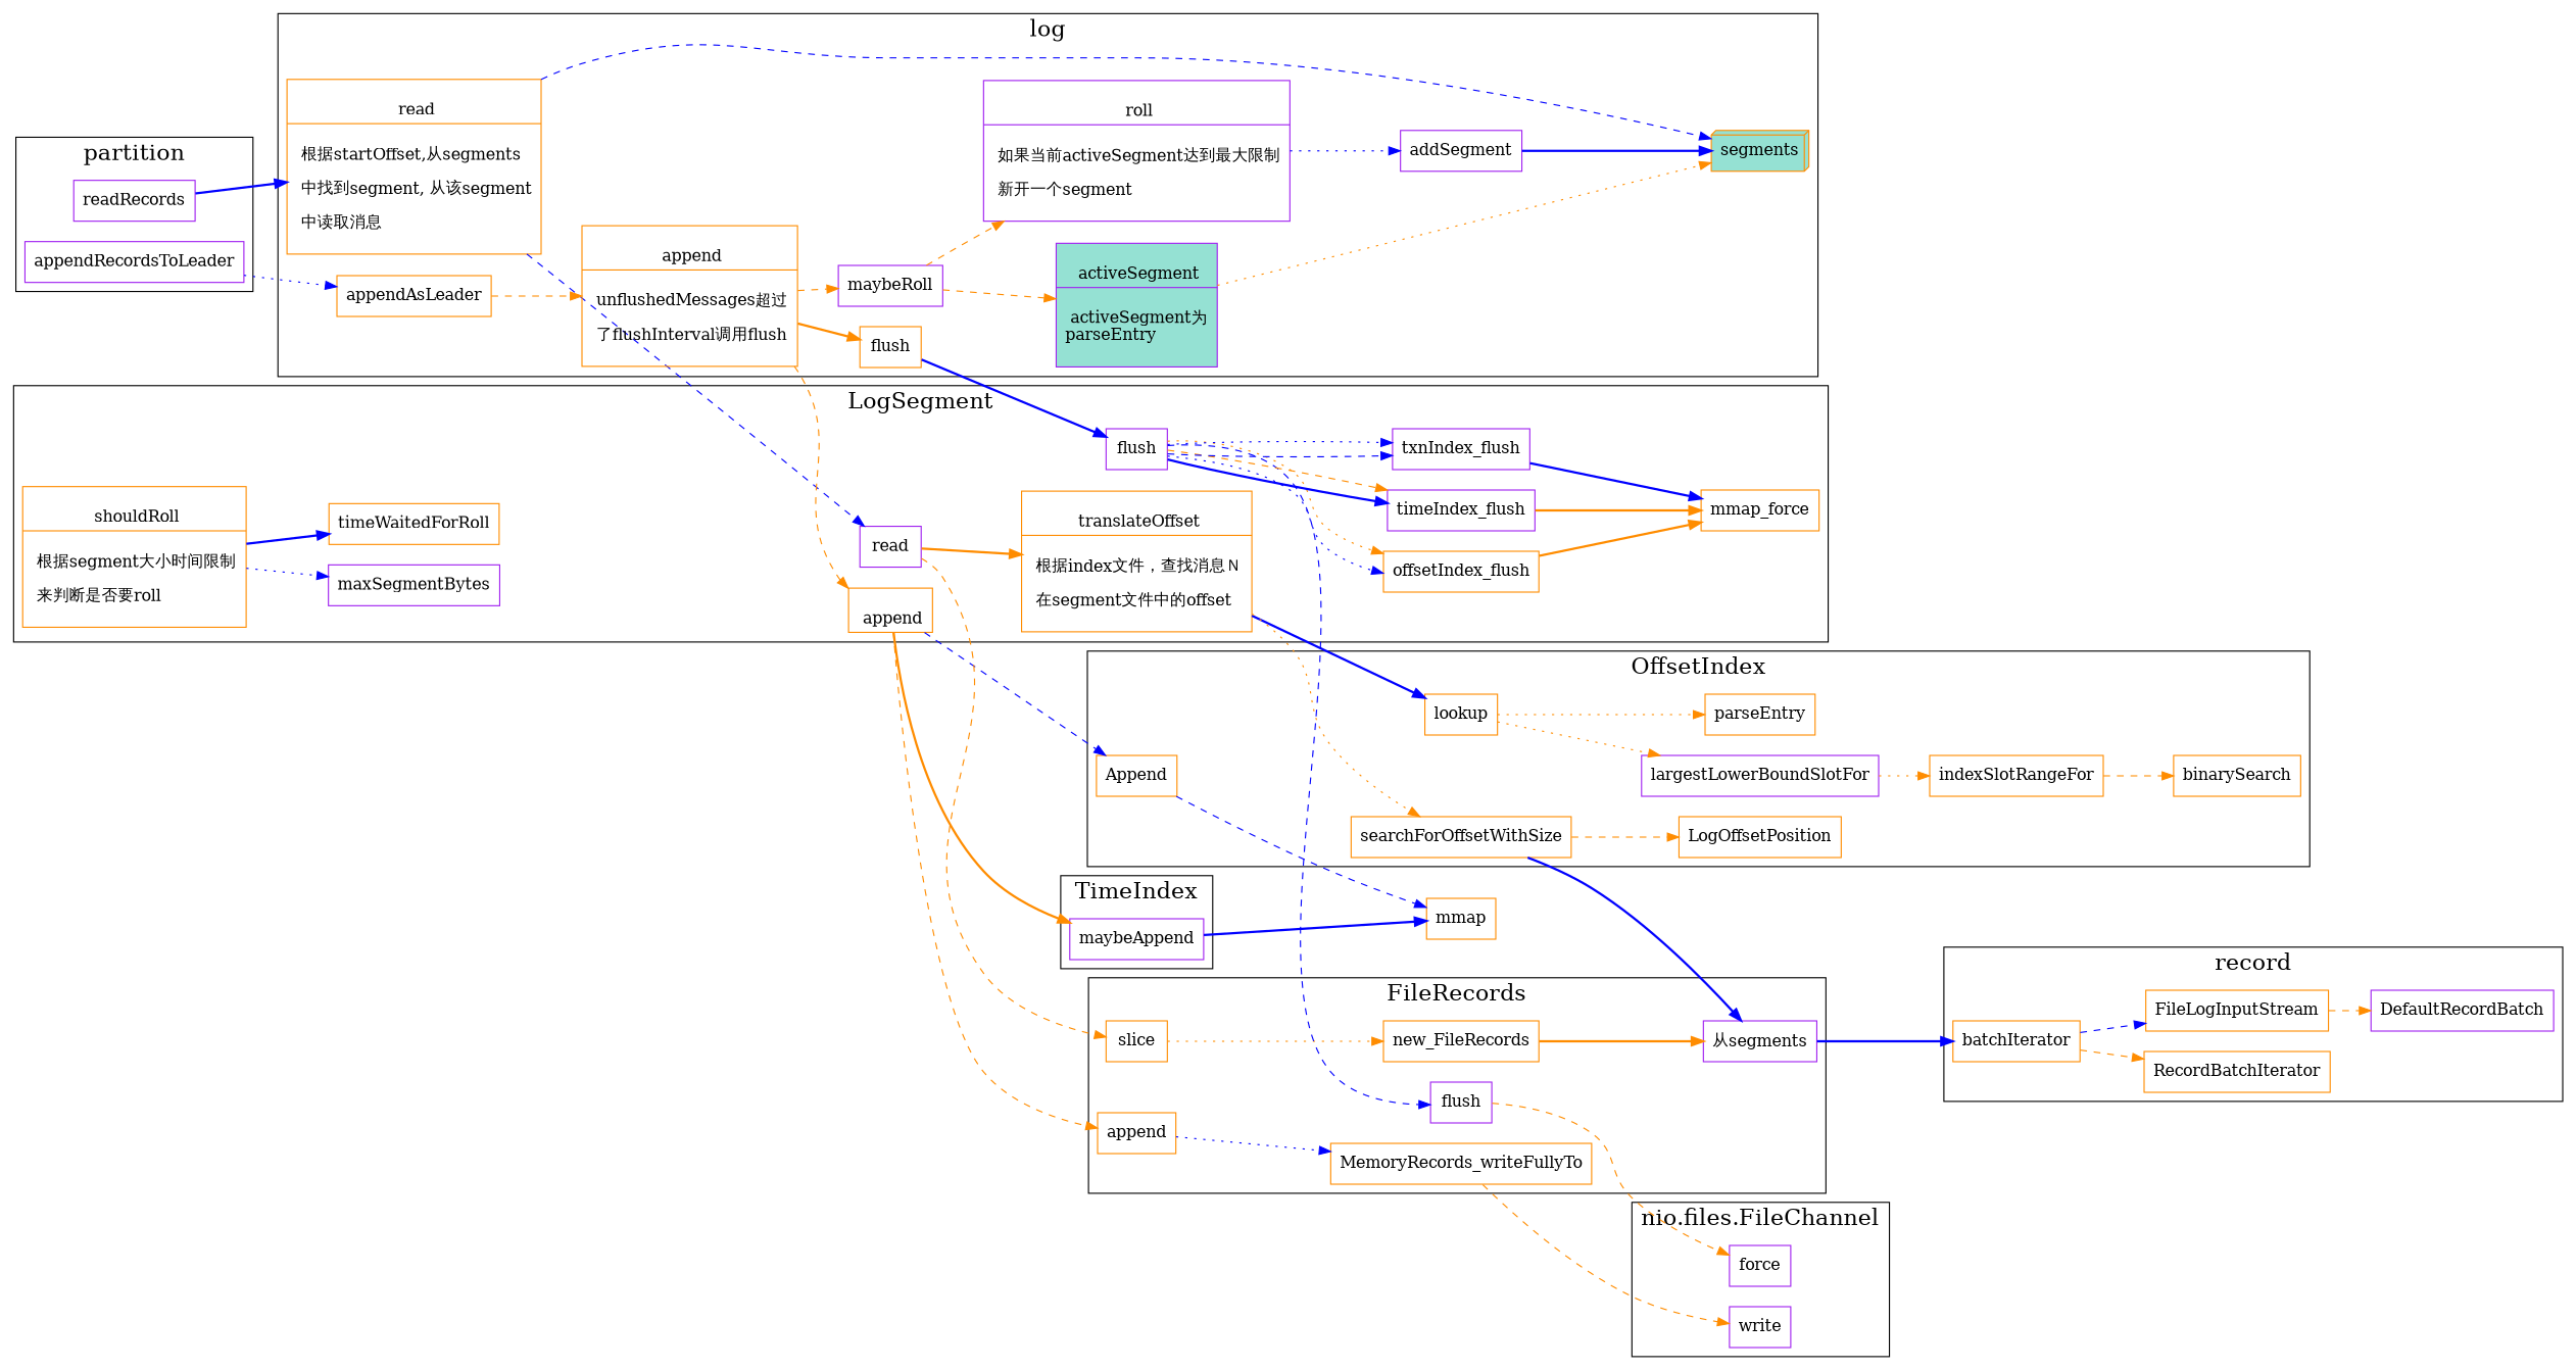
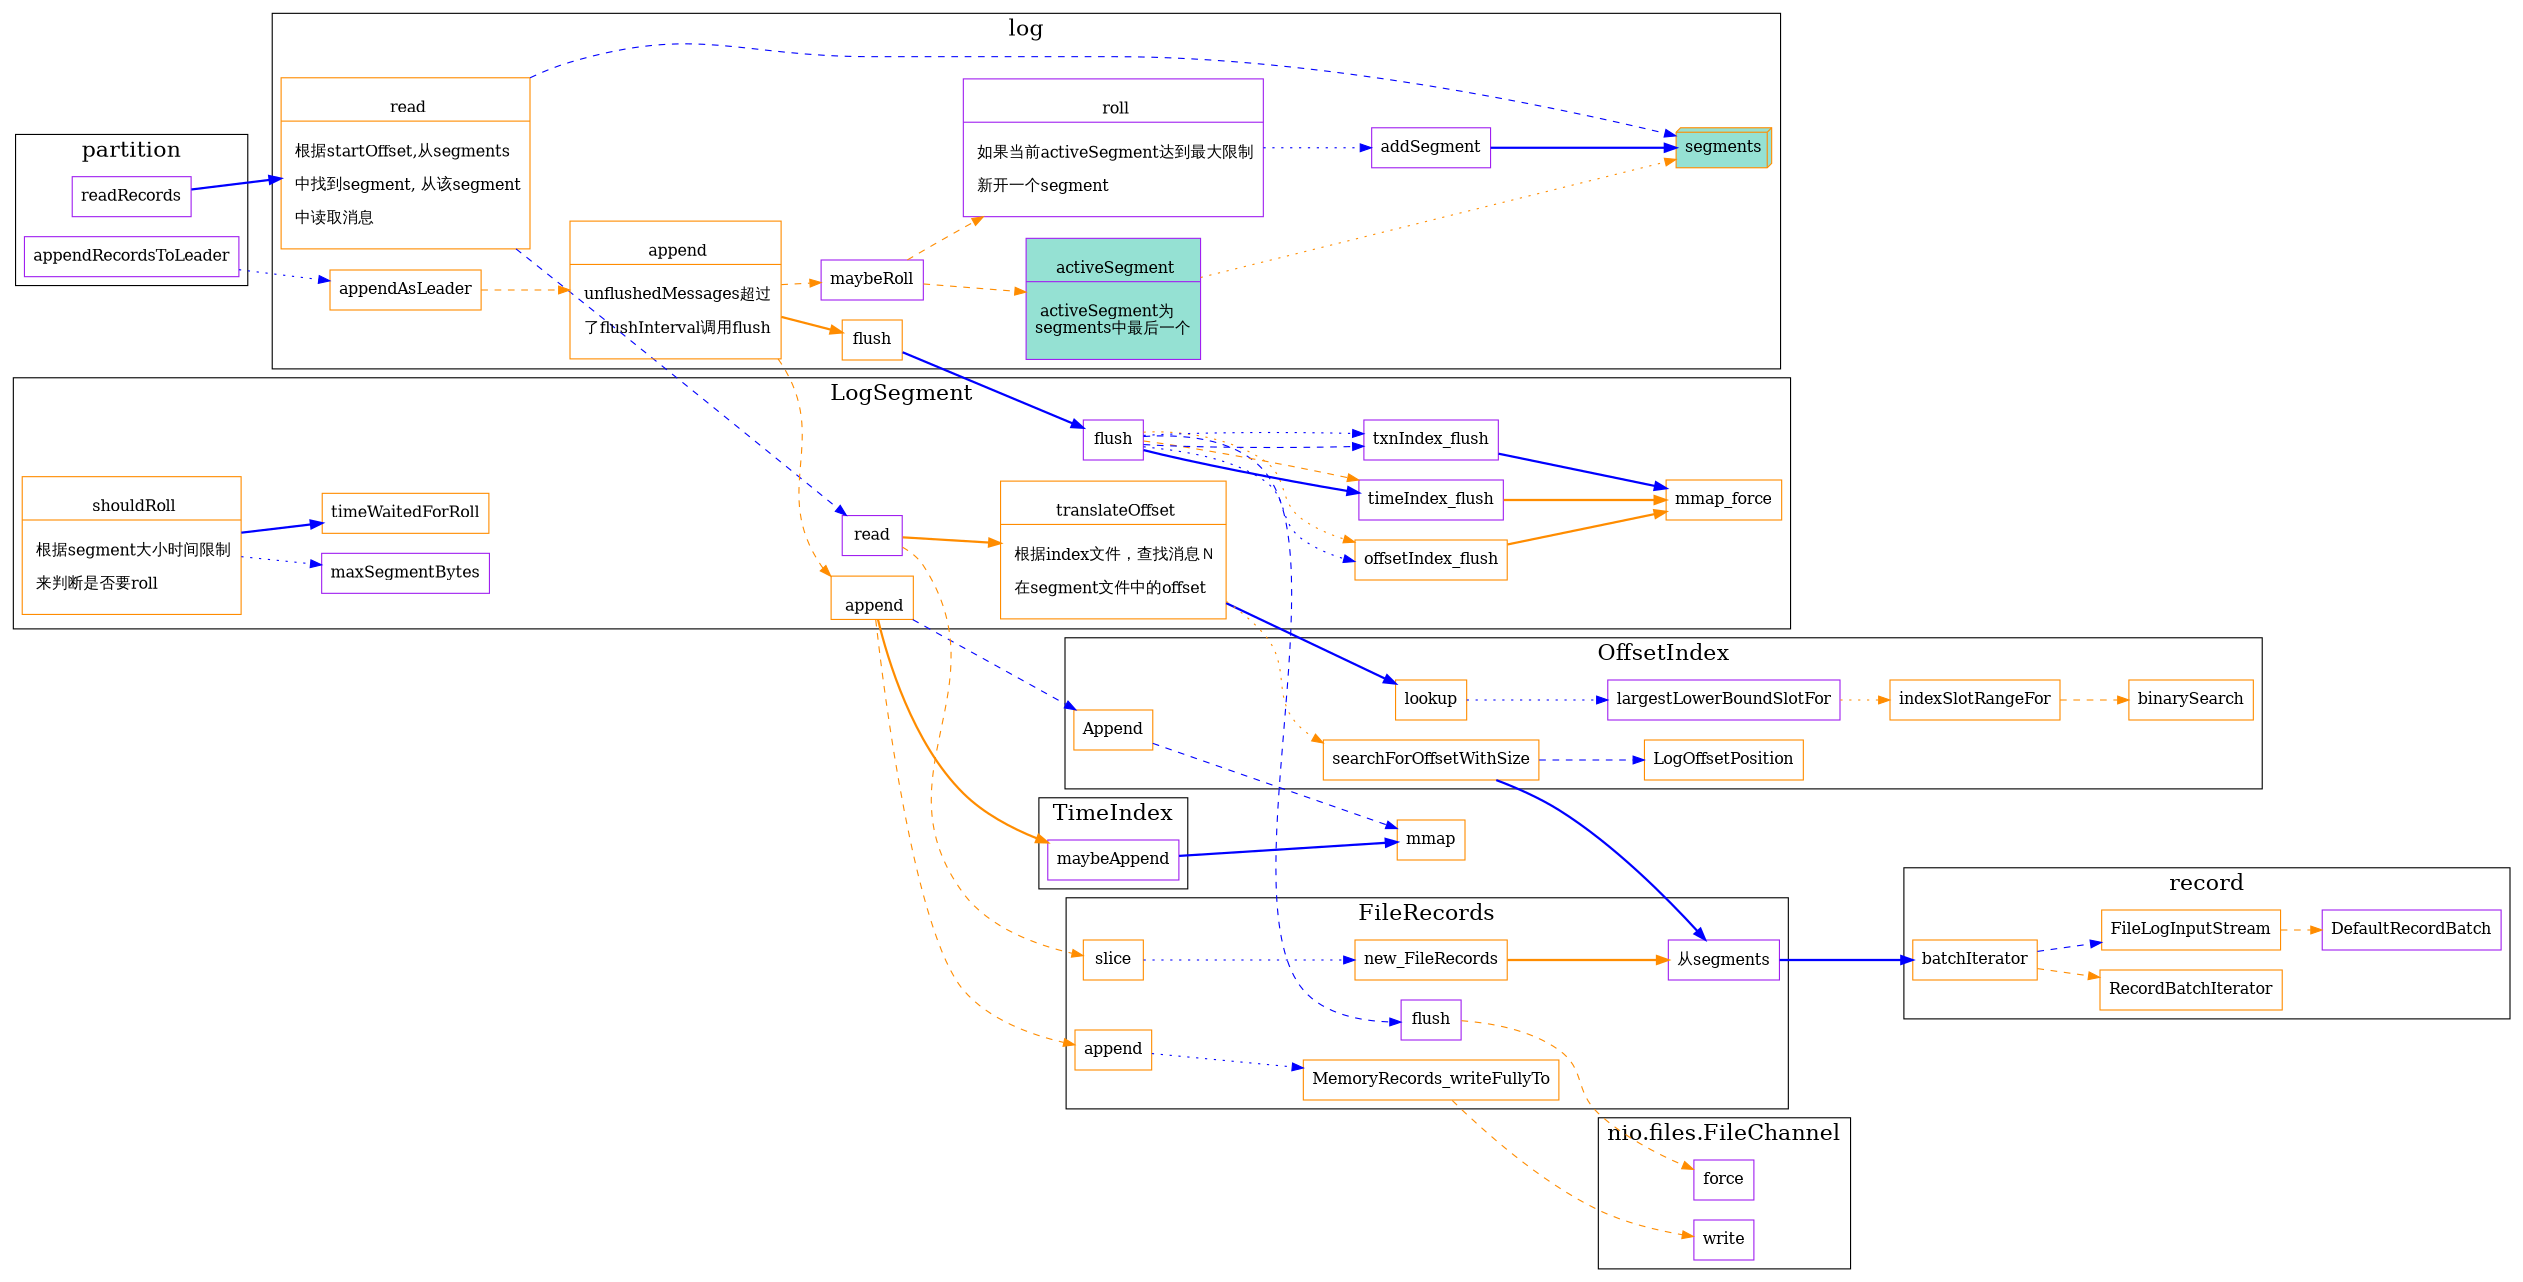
  digraph {
    newrank=true
    rankdir=LR
    node [color=darkorange shape=box]
    edge [color=blue style=dashed]
    n1 [color=purple label=maybeAppend]
    n2 [label=Append]
    n3 [color=purple label=write]
    n4 [color=purple label=force]
    n5 [label="{{\n        read|\n          根据startOffset,从segments\l \n          中找到segment, 从该segment\l \n          中读取消息\l\n      }}" shape=record]
    appendAsLeader
    n7 [fillcolor="#95e1d3" label=segments shape=box3d style=filled]
    n8 [color=purple label="{{\n        roll|\n          如果当前activeSegment达到最大限制\l \n          新开一个segment\l\n      }}" shape=record]
    addSegment [color=purple]
-   n10 [color=purple fillcolor="#95e1d3" label="{{\n        activeSegment|\n          activeSegment为\lparseEntry\l\n      }}" shape=record style=filled]
+   n10 [color=purple fillcolor="#95e1d3" label="{{\n        activeSegment|\n          activeSegment为\lsegments中最后一个\l\n      }}" shape=record style=filled]
    n11 [label="{{\n        append|\n          unflushedMessages超过\l \n          了flushInterval调用flush\l\n      }}" shape=record]
    maybeRoll [color=purple]
    flush
    batchIterator
    FileLogInputStream
    RecordBatchIterator
    DefaultRecordBatch [color=purple]
    n18 [label=append]
    MemoryRecords_writeFullyTo
    n20 [label=slice]
    new_FileRecords
    n22 [color=purple label=flush]
    n23 [color=purple label="从segments"]
    n24 [label=lookup]
    largestLowerBoundSlotFor [color=purple]
-   parseEntry
    indexSlotRangeFor
    binarySearch
    searchForOffsetWithSize
    LogOffsetPosition
    n31 [label="{{\n        append\n      }}" shape=record]
    n32 [color=purple label=read]
    n33 [label="{{\n        translateOffset|\n          根据index文件，查找消息Ｎ\l \n          在segment文件中的offset\l\n      }}" shape=record]
    n34 [label="{{\n        shouldRoll|\n          根据segment大小时间限制\l \n          来判断是否要roll\l\n      }}" shape=record]
    maxSegmentBytes [color=purple]
    timeWaitedForRoll
    n37 [color=purple label=flush]
    offsetIndex_flush
    timeIndex_flush [color=purple]
    txnIndex_flush [color=purple]
    mmap_force
    readRecords [color=purple]
    appendRecordsToLeader [color=purple]
    mmap
    subgraph sub_1 {
      rank=same
      n1
      n2
    }
    subgraph cluster_2 {
      fontsize=20
      label="nio.files.FileChannel"
      n3
      n4
    }
    subgraph cluster_3 {
      fontsize=20
      label=log
      n7
      n8
      addSegment
      n10
      n11
      maybeRoll
      flush
      subgraph sub_4 {
        fontsize=20
        label=log
        rank=same
        n5
        appendAsLeader
      }
    }
    subgraph cluster_5 {
      fontsize=20
      label=record
      batchIterator
      FileLogInputStream
      RecordBatchIterator
      DefaultRecordBatch
    }
    subgraph cluster_6 {
      fontsize=20
      label=FileRecords
      n18
      MemoryRecords_writeFullyTo
      n20
      new_FileRecords
      n22
      n23
    }
    subgraph cluster_7 {
      fontsize=20
      label=TimeIndex
      n1
    }
    subgraph cluster_8 {
      fontsize=20
      label=OffsetIndex
      n2
      n24
      largestLowerBoundSlotFor
-     parseEntry
      indexSlotRangeFor
      binarySearch
      searchForOffsetWithSize
      LogOffsetPosition
    }
    subgraph cluster_9 {
      fontsize=20
      label=LogSegment
      n33
      n34
      maxSegmentBytes
      timeWaitedForRoll
      n37
      offsetIndex_flush
      timeIndex_flush
      txnIndex_flush
      mmap_force
      subgraph sub_10 {
        fontsize=20
        label=LogSegment
        rank=same
        n31
        n32
      }
    }
    subgraph cluster_11 {
      fontsize=20
      label=partition
      subgraph sub_12 {
        fontsize=20
        label=partition
        rank=same
        readRecords
        appendRecordsToLeader
      }
    }
    n1 -> mmap [style=bold]
    n2 -> mmap
    n5 -> n7
    n5 -> n32
    appendAsLeader -> n11 [color=darkorange]
    n8 -> addSegment [style=dotted]
    addSegment -> n7 [style=bold]
    n10 -> n7 [color=darkorange style=dotted]
    n11 -> maybeRoll [color=darkorange]
    n11 -> flush [color=darkorange style=bold]
    n11 -> n31 [color=darkorange]
    maybeRoll -> n8 [color=darkorange]
    maybeRoll -> n10 [color=darkorange]
    flush -> n37 [style=bold]
    batchIterator -> FileLogInputStream
    batchIterator -> RecordBatchIterator [color=darkorange]
    FileLogInputStream -> DefaultRecordBatch [color=darkorange]
    n18 -> MemoryRecords_writeFullyTo [style=dotted]
    MemoryRecords_writeFullyTo -> n3 [color=darkorange]
-   n20 -> new_FileRecords [color=darkorange style=dotted]
+   n20 -> new_FileRecords [style=dotted]
    new_FileRecords -> n23 [color=darkorange style=bold]
    n22 -> n4 [color=darkorange]
    n23 -> batchIterator [style=bold]
-   n24 -> largestLowerBoundSlotFor [color=darkorange style=dotted]
-   n24 -> parseEntry [color=darkorange style=dotted]
+   n24 -> largestLowerBoundSlotFor [style=dotted]
    largestLowerBoundSlotFor -> indexSlotRangeFor [color=darkorange style=dotted]
    indexSlotRangeFor -> binarySearch [color=darkorange]
    searchForOffsetWithSize -> n23 [style=bold]
-   searchForOffsetWithSize -> LogOffsetPosition [color=darkorange]
+   searchForOffsetWithSize -> LogOffsetPosition
    n31 -> n1 [color=darkorange style=bold]
    n31 -> n2
    n31 -> n18 [color=darkorange]
    n32 -> n20 [color=darkorange]
    n32 -> n33 [color=darkorange style=bold]
    n33 -> n24 [style=bold]
    n33 -> searchForOffsetWithSize [color=darkorange style=dotted]
    n34 -> maxSegmentBytes [style=dotted]
    n34 -> timeWaitedForRoll [style=bold]
    n37 -> n22
    n37 -> offsetIndex_flush [style=dotted]
    n37 -> offsetIndex_flush [color=darkorange style=dotted]
    n37 -> timeIndex_flush [style=bold]
    n37 -> timeIndex_flush [color=darkorange]
    n37 -> txnIndex_flush
    n37 -> txnIndex_flush [style=dotted]
    offsetIndex_flush -> mmap_force [color=darkorange style=bold]
    timeIndex_flush -> mmap_force [color=darkorange style=bold]
    txnIndex_flush -> mmap_force [style=bold]
    readRecords -> n5 [style=bold]
    appendRecordsToLeader -> appendAsLeader [style=dotted]
  }
